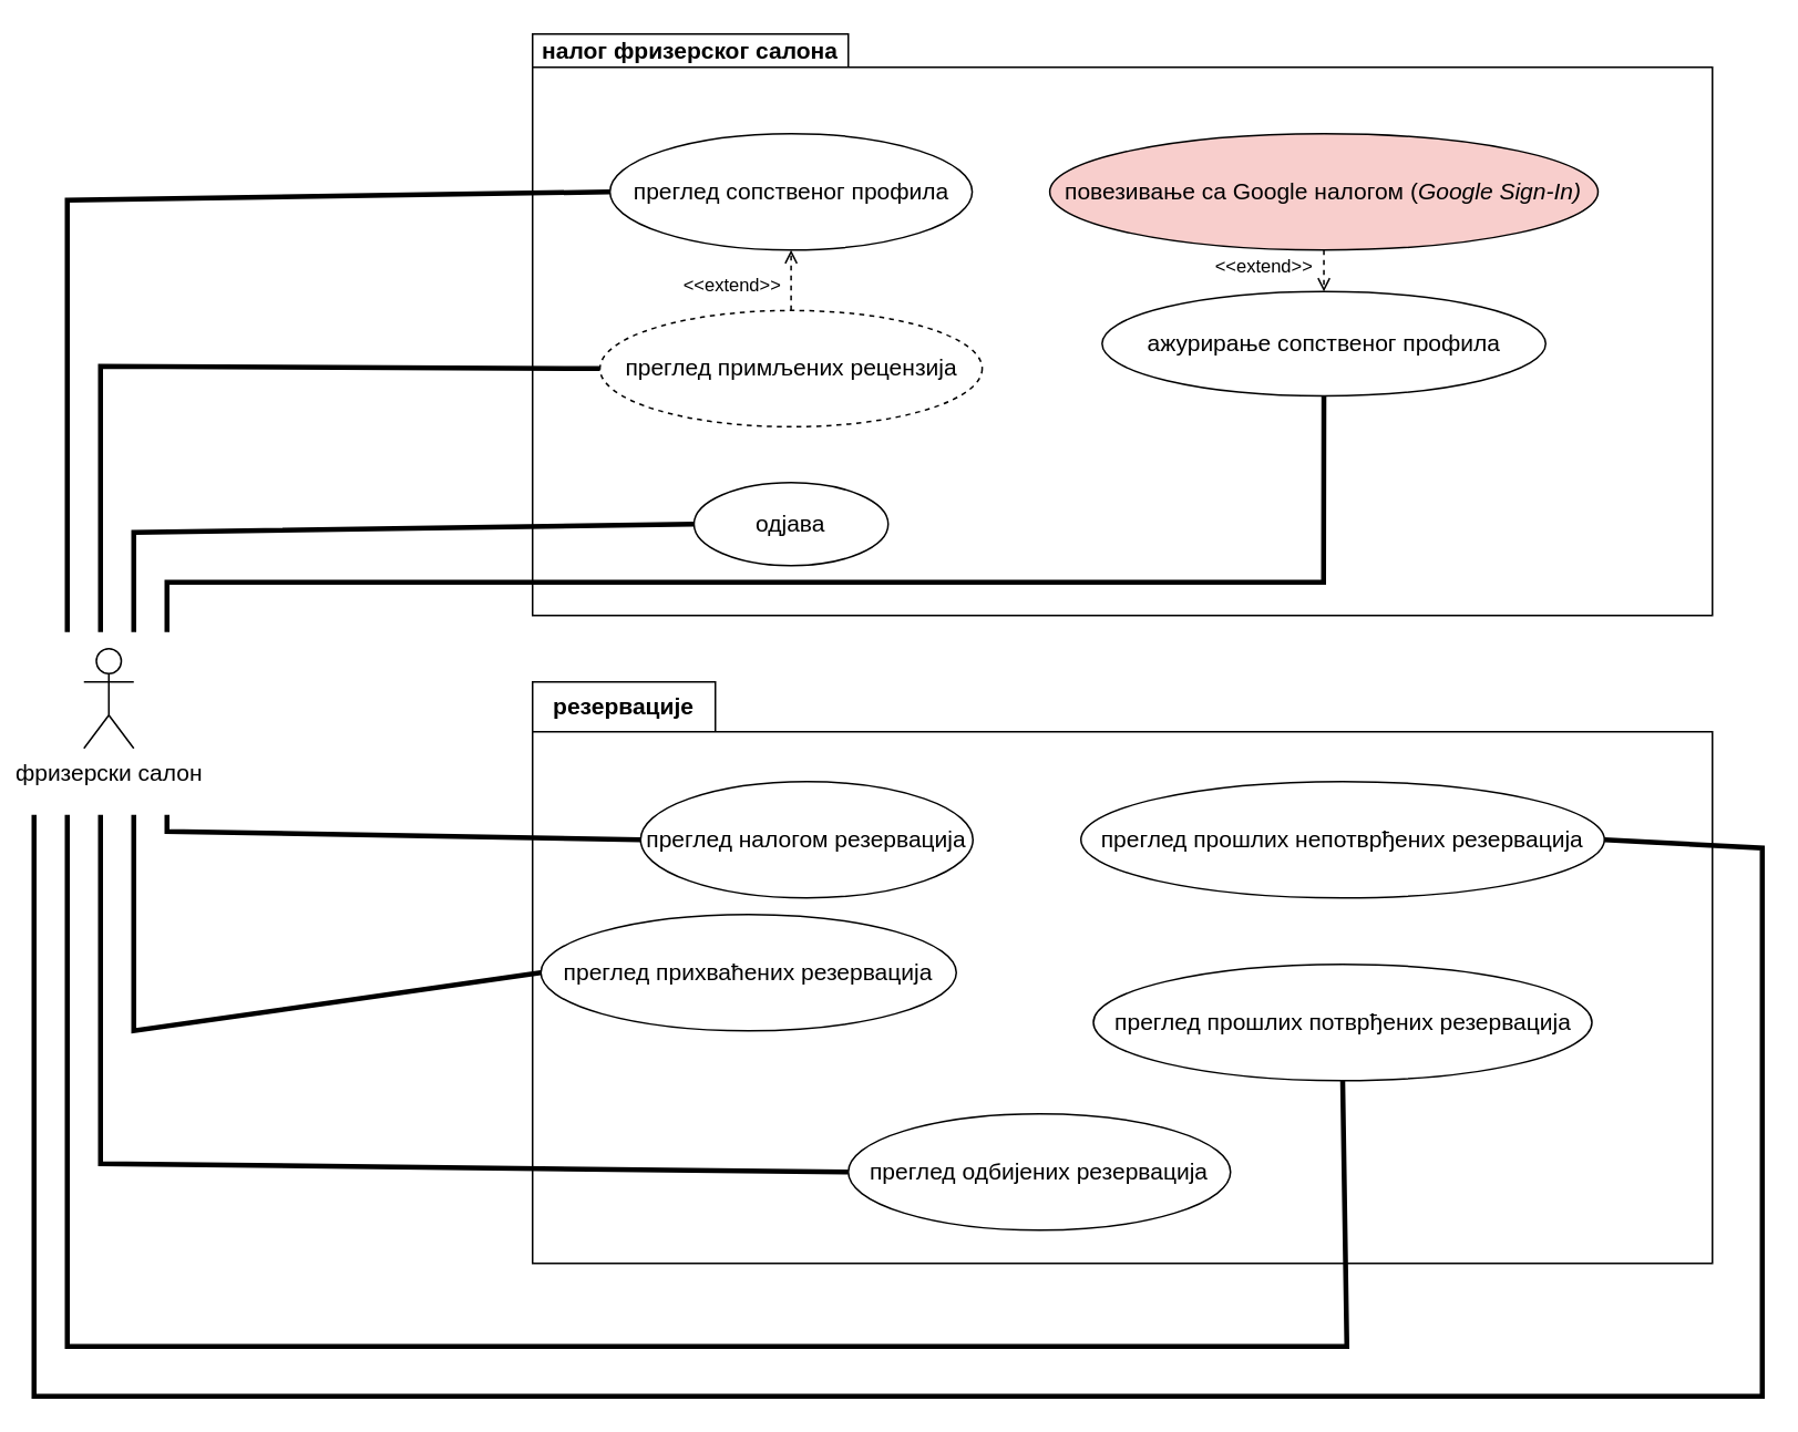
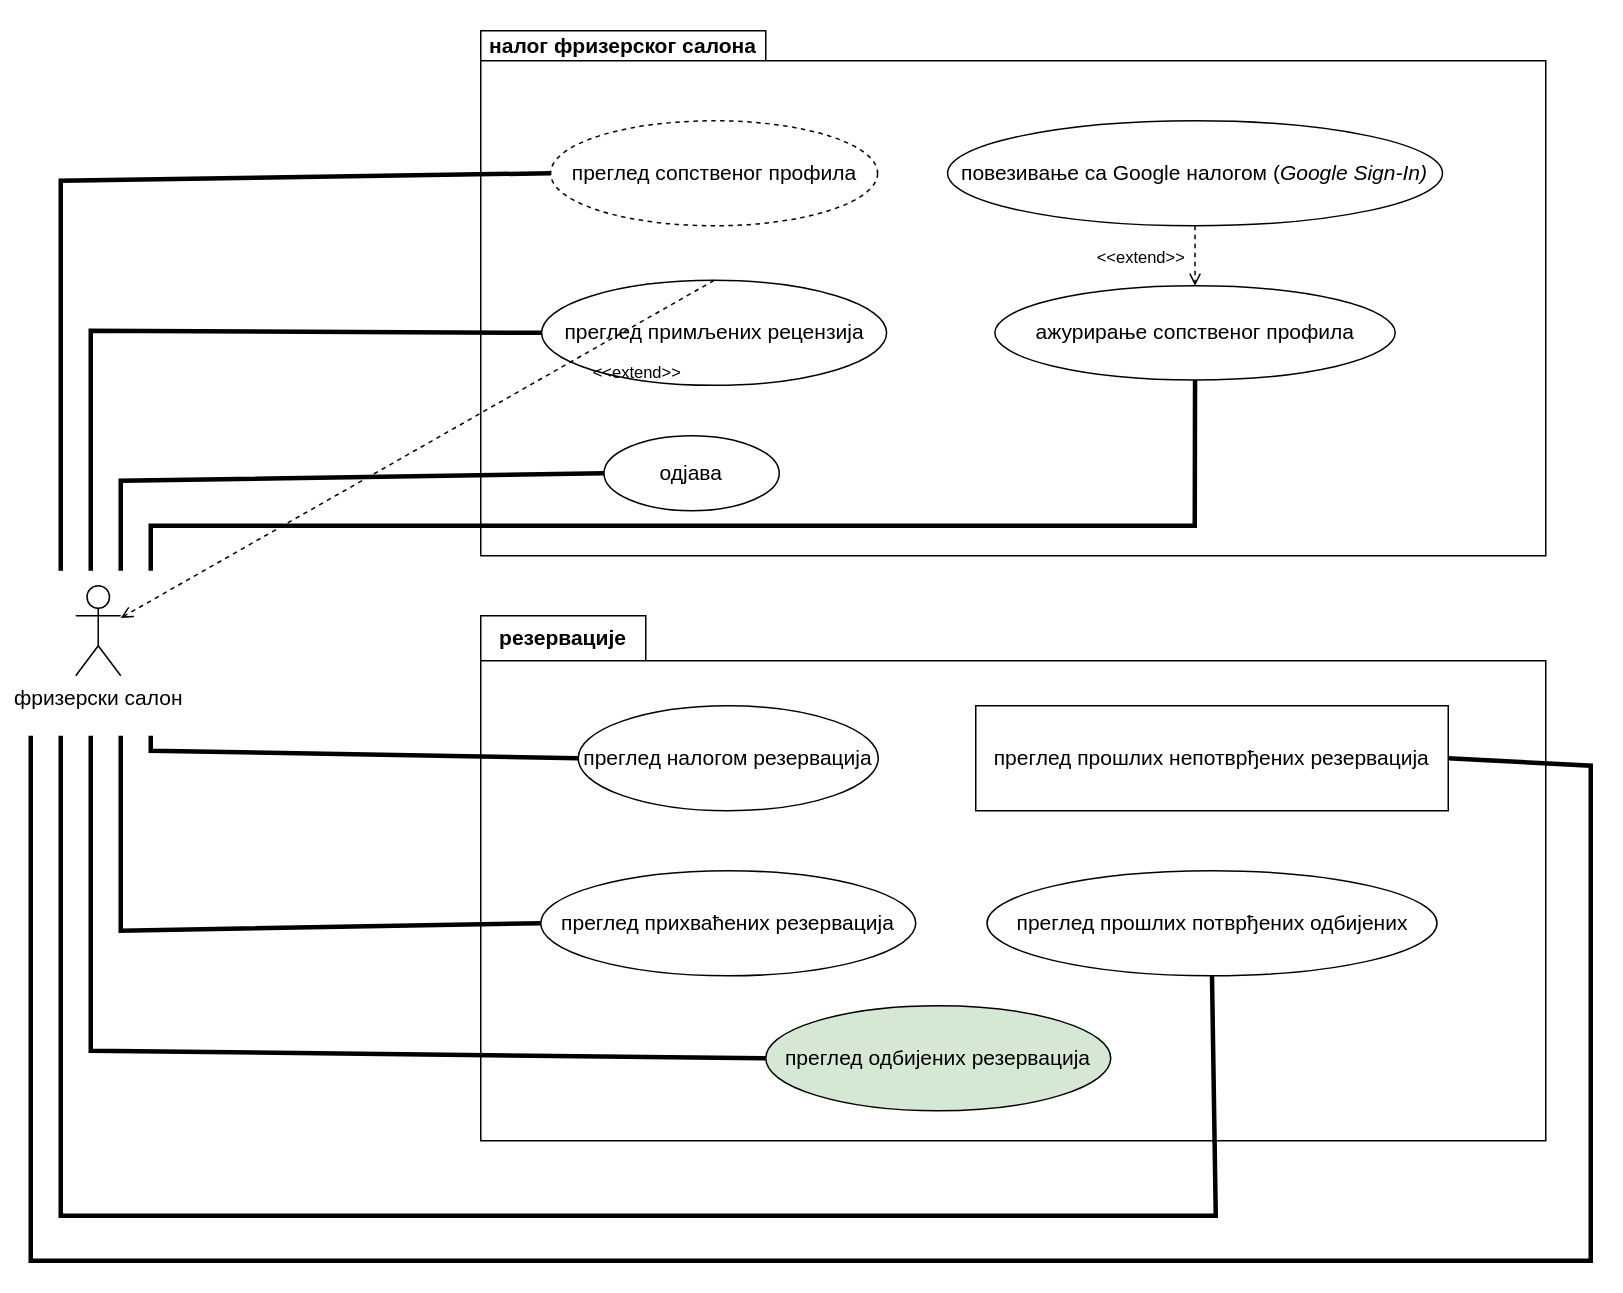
  <mxCell id="0" />
  <mxCell id="1" parent="0" />
  <mxCell id="2" value="&lt;span style=&quot;font-size: 14px;&quot;&gt;фризерски салон&lt;/span&gt;" style="shape=umlActor;verticalLabelPosition=bottom;verticalAlign=top;html=1;outlineConnect=0;" vertex="1" parent="1"><mxGeometry x="50" y="390" width="30" height="60" as="geometry" /></mxCell>
  <mxCell id="3" value="&lt;font style=&quot;font-size: 14px;&quot;&gt;налог фризерског салона&lt;/font&gt;" style="shape=folder;fontStyle=1;tabWidth=190;tabHeight=20;tabPosition=left;html=1;boundedLbl=1;labelInHeader=1;container=1;collapsible=0;whiteSpace=wrap;" vertex="1" parent="1"><mxGeometry x="320" y="20" width="710" height="350" as="geometry" /></mxCell>
  <mxCell id="4" value="" style="html=1;strokeColor=none;resizeWidth=1;resizeHeight=1;fillColor=none;part=1;connectable=0;allowArrows=0;deletable=0;whiteSpace=wrap;" vertex="1" parent="3"><mxGeometry width="710.0" height="320.0" relative="1" as="geometry"><mxPoint y="30" as="offset" /></mxGeometry></mxCell>
- <mxCell id="5" value="&lt;font style=&quot;font-size: 14px;&quot;&gt;преглед сопственог профила&lt;/font&gt;" style="ellipse;whiteSpace=wrap;html=1;" vertex="1" parent="3"><mxGeometry x="46.58" y="60" width="217.99" height="70" as="geometry" /></mxCell>
- <mxCell id="6" value="&lt;font style=&quot;font-size: 14px;&quot;&gt;преглед примљених рецензија&lt;/font&gt;" style="ellipse;whiteSpace=wrap;html=1;dashed=1;" vertex="1" parent="3"><mxGeometry x="40.57" y="166.41" width="230.01" height="70" as="geometry" /></mxCell>
- <mxCell id="7" value="&lt;font style=&quot;font-size: 14px;&quot;&gt;повезивање са Google налогом (&lt;i&gt;Google Sign-In)&lt;/i&gt;&lt;/font&gt;" style="ellipse;whiteSpace=wrap;html=1;fillColor=#f8cecc;" vertex="1" parent="3"><mxGeometry x="311.233" y="60.003" width="329.926" height="70" as="geometry" /></mxCell>
- <mxCell id="8" value="&lt;span style=&quot;font-size: 14px;&quot;&gt;ажурирање сопственог профила&lt;/span&gt;" style="ellipse;whiteSpace=wrap;html=1;" vertex="1" parent="3"><mxGeometry x="342.72" y="155" width="266.95" height="62.82" as="geometry" /></mxCell>
- <mxCell id="9" value="&lt;font style=&quot;font-size: 14px;&quot;&gt;одјава&lt;/font&gt;" style="ellipse;whiteSpace=wrap;html=1;" vertex="1" parent="3"><mxGeometry x="97.15" y="270" width="116.85" height="50" as="geometry" /></mxCell>
+ <mxCell id="5" value="&lt;font style=&quot;font-size: 14px;&quot;&gt;преглед сопственог профила&lt;/font&gt;" style="ellipse;whiteSpace=wrap;html=1;dashed=1;" vertex="1" parent="3"><mxGeometry x="46.58" y="60" width="217.99" height="70" as="geometry" /></mxCell>
+ <mxCell id="6" value="&lt;font style=&quot;font-size: 14px;&quot;&gt;преглед примљених рецензија&lt;/font&gt;" style="ellipse;whiteSpace=wrap;html=1;" vertex="1" parent="3"><mxGeometry x="40.57" y="166.41" width="230.01" height="70" as="geometry" /></mxCell>
+ <mxCell id="7" value="&lt;font style=&quot;font-size: 14px;&quot;&gt;повезивање са Google налогом (&lt;i&gt;Google Sign-In)&lt;/i&gt;&lt;/font&gt;" style="ellipse;whiteSpace=wrap;html=1;" vertex="1" parent="3"><mxGeometry x="311.233" y="60.003" width="329.926" height="70" as="geometry" /></mxCell>
+ <mxCell id="8" value="&lt;span style=&quot;font-size: 14px;&quot;&gt;ажурирање сопственог профила&lt;/span&gt;" style="ellipse;whiteSpace=wrap;html=1;" vertex="1" parent="3"><mxGeometry x="342.72" y="170" width="266.95" height="62.82" as="geometry" /></mxCell>
+ <mxCell id="9" value="&lt;font style=&quot;font-size: 14px;&quot;&gt;одјава&lt;/font&gt;" style="ellipse;whiteSpace=wrap;html=1;" vertex="1" parent="3"><mxGeometry x="82.15" y="270" width="116.85" height="50" as="geometry" /></mxCell>
  <mxCell id="10" value="&amp;lt;&amp;lt;extend&amp;gt;&amp;gt;" style="html=1;verticalAlign=bottom;labelBackgroundColor=none;endArrow=open;endFill=0;dashed=1;rounded=0;exitX=0.5;exitY=1;exitDx=0;exitDy=0;entryX=0.5;entryY=0;entryDx=0;entryDy=0;" edge="1" parent="3" source="7" target="8"><mxGeometry x="0.5" y="-36" width="160" relative="1" as="geometry"><mxPoint x="200" y="190" as="sourcePoint" /><mxPoint x="360" y="190" as="targetPoint" /><mxPoint as="offset" /></mxGeometry></mxCell>
- <mxCell id="11" value="&amp;lt;&amp;lt;extend&amp;gt;&amp;gt;" style="html=1;verticalAlign=bottom;labelBackgroundColor=none;endArrow=open;endFill=0;dashed=1;rounded=0;exitX=0.5;exitY=0;exitDx=0;exitDy=0;entryX=0.5;entryY=1;entryDx=0;entryDy=0;" edge="1" parent="3" source="6" target="5"><mxGeometry x="-0.648" y="36" width="160" relative="1" as="geometry"><mxPoint x="100" y="210" as="sourcePoint" /><mxPoint x="260" y="210" as="targetPoint" /><mxPoint as="offset" /></mxGeometry></mxCell>
+ <mxCell id="11" value="&amp;lt;&amp;lt;extend&amp;gt;&amp;gt;" style="html=1;verticalAlign=bottom;labelBackgroundColor=none;endArrow=open;endFill=0;dashed=1;rounded=0;exitX=0.5;exitY=0;exitDx=0;exitDy=0;" edge="1" parent="3" source="6" target="2"><mxGeometry x="-0.648" y="36" width="160" relative="1" as="geometry"><mxPoint x="100" y="210" as="sourcePoint" /><mxPoint x="260" y="210" as="targetPoint" /><mxPoint as="offset" /></mxGeometry></mxCell>
  <mxCell id="12" value="&lt;font style=&quot;font-size: 14px;&quot;&gt;резервације&lt;/font&gt;" style="shape=folder;fontStyle=1;tabWidth=110;tabHeight=30;tabPosition=left;html=1;boundedLbl=1;labelInHeader=1;container=1;collapsible=0;whiteSpace=wrap;" vertex="1" parent="1"><mxGeometry x="320" y="410" width="710" height="350" as="geometry" /></mxCell>
  <mxCell id="13" value="" style="html=1;strokeColor=none;resizeWidth=1;resizeHeight=1;fillColor=none;part=1;connectable=0;allowArrows=0;deletable=0;whiteSpace=wrap;" vertex="1" parent="12"><mxGeometry width="710" height="320" relative="1" as="geometry"><mxPoint y="30" as="offset" /></mxGeometry></mxCell>
- <mxCell id="14" value="&lt;font style=&quot;font-size: 14px;&quot;&gt;преглед прихваћених резервација&lt;/font&gt;" style="ellipse;whiteSpace=wrap;html=1;" vertex="1" parent="12"><mxGeometry x="5" y="140" width="250" height="70" as="geometry" /></mxCell>
- <mxCell id="15" value="&lt;font style=&quot;font-size: 14px;&quot;&gt;преглед прошлих непотврђених резервација&lt;/font&gt;" style="ellipse;whiteSpace=wrap;html=1;" vertex="1" parent="12"><mxGeometry x="330" y="60" width="315" height="70" as="geometry" /></mxCell>
- <mxCell id="16" value="&lt;font style=&quot;font-size: 14px;&quot;&gt;преглед одбијених резервација&lt;/font&gt;" style="ellipse;whiteSpace=wrap;html=1;" vertex="1" parent="12"><mxGeometry x="190" y="260" width="230" height="70" as="geometry" /></mxCell>
- <mxCell id="17" value="&lt;font style=&quot;font-size: 14px;&quot;&gt;преглед прошлих потврђених резервација&lt;/font&gt;" style="ellipse;whiteSpace=wrap;html=1;" vertex="1" parent="12"><mxGeometry x="337.5" y="170" width="300" height="70" as="geometry" /></mxCell>
+ <mxCell id="14" value="&lt;font style=&quot;font-size: 14px;&quot;&gt;преглед прихваћених резервација&lt;/font&gt;" style="ellipse;whiteSpace=wrap;html=1;" vertex="1" parent="12"><mxGeometry x="40" y="170" width="250" height="70" as="geometry" /></mxCell>
+ <mxCell id="15" value="&lt;font style=&quot;font-size: 14px;&quot;&gt;преглед прошлих непотврђених резервација&lt;/font&gt;" style="whiteSpace=wrap;html=1;rounded=0;" vertex="1" parent="12"><mxGeometry x="330" y="60" width="315" height="70" as="geometry" /></mxCell>
+ <mxCell id="16" value="&lt;font style=&quot;font-size: 14px;&quot;&gt;преглед одбијених резервација&lt;/font&gt;" style="ellipse;whiteSpace=wrap;html=1;fillColor=#d5e8d4;" vertex="1" parent="12"><mxGeometry x="190" y="260" width="230" height="70" as="geometry" /></mxCell>
+ <mxCell id="17" value="&lt;font style=&quot;font-size: 14px;&quot;&gt;преглед прошлих потврђених одбијених&lt;/font&gt;" style="ellipse;whiteSpace=wrap;html=1;" vertex="1" parent="12"><mxGeometry x="337.5" y="170" width="300" height="70" as="geometry" /></mxCell>
  <mxCell id="18" value="&lt;font style=&quot;font-size: 14px;&quot;&gt;преглед налогом резервација&lt;/font&gt;" style="ellipse;whiteSpace=wrap;html=1;" vertex="1" parent="12"><mxGeometry x="65" y="60" width="200" height="70" as="geometry" /></mxCell>
  <mxCell id="19" value="" style="endArrow=none;startArrow=none;endFill=0;startFill=0;endSize=8;html=1;verticalAlign=bottom;labelBackgroundColor=none;strokeWidth=3;rounded=0;entryX=0;entryY=0.5;entryDx=0;entryDy=0;" edge="1" parent="1" target="5"><mxGeometry width="160" relative="1" as="geometry"><mxPoint x="40" y="380" as="sourcePoint" /><mxPoint x="280" y="120" as="targetPoint" /><Array as="points"><mxPoint x="40" y="120" /></Array></mxGeometry></mxCell>
  <mxCell id="20" value="" style="endArrow=none;startArrow=none;endFill=0;startFill=0;endSize=8;html=1;verticalAlign=bottom;labelBackgroundColor=none;strokeWidth=3;rounded=0;entryX=0;entryY=0.5;entryDx=0;entryDy=0;" edge="1" parent="1" target="6"><mxGeometry width="160" relative="1" as="geometry"><mxPoint x="60" y="380" as="sourcePoint" /><mxPoint x="260" y="220" as="targetPoint" /><Array as="points"><mxPoint x="60" y="220" /></Array></mxGeometry></mxCell>
  <mxCell id="21" value="" style="endArrow=none;startArrow=none;endFill=0;startFill=0;endSize=8;html=1;verticalAlign=bottom;labelBackgroundColor=none;strokeWidth=3;rounded=0;entryX=0;entryY=0.5;entryDx=0;entryDy=0;" edge="1" parent="1" target="9"><mxGeometry width="160" relative="1" as="geometry"><mxPoint x="80" y="380" as="sourcePoint" /><mxPoint x="210" y="320" as="targetPoint" /><Array as="points"><mxPoint x="80" y="320" /></Array></mxGeometry></mxCell>
  <mxCell id="22" value="" style="endArrow=none;startArrow=none;endFill=0;startFill=0;endSize=8;html=1;verticalAlign=bottom;labelBackgroundColor=none;strokeWidth=3;rounded=0;entryX=0.5;entryY=1;entryDx=0;entryDy=0;" edge="1" parent="1" target="8"><mxGeometry width="160" relative="1" as="geometry"><mxPoint x="100" y="380" as="sourcePoint" /><mxPoint x="190" y="360" as="targetPoint" /><Array as="points"><mxPoint x="100" y="350" /><mxPoint x="796" y="350" /></Array></mxGeometry></mxCell>
  <mxCell id="23" value="" style="endArrow=none;startArrow=none;endFill=0;startFill=0;endSize=8;html=1;verticalAlign=bottom;labelBackgroundColor=none;strokeWidth=3;rounded=0;entryX=0;entryY=0.5;entryDx=0;entryDy=0;" edge="1" parent="1" target="18"><mxGeometry width="160" relative="1" as="geometry"><mxPoint x="100" y="490" as="sourcePoint" /><mxPoint x="450" y="510" as="targetPoint" /><Array as="points"><mxPoint x="100" y="500" /></Array></mxGeometry></mxCell>
  <mxCell id="24" value="" style="endArrow=none;startArrow=none;endFill=0;startFill=0;endSize=8;html=1;verticalAlign=bottom;labelBackgroundColor=none;strokeWidth=3;rounded=0;entryX=0;entryY=0.5;entryDx=0;entryDy=0;" edge="1" parent="1" target="14"><mxGeometry width="160" relative="1" as="geometry"><mxPoint x="80" y="490" as="sourcePoint" /><mxPoint x="380" y="610" as="targetPoint" /><Array as="points"><mxPoint x="80" y="620" /></Array></mxGeometry></mxCell>
  <mxCell id="25" value="" style="endArrow=none;startArrow=none;endFill=0;startFill=0;endSize=8;html=1;verticalAlign=bottom;labelBackgroundColor=none;strokeWidth=3;rounded=0;entryX=0;entryY=0.5;entryDx=0;entryDy=0;" edge="1" parent="1" target="16"><mxGeometry width="160" relative="1" as="geometry"><mxPoint x="60" y="490" as="sourcePoint" /><mxPoint x="300" y="540" as="targetPoint" /><Array as="points"><mxPoint x="60" y="700" /></Array></mxGeometry></mxCell>
  <mxCell id="26" value="" style="endArrow=none;startArrow=none;endFill=0;startFill=0;endSize=8;html=1;verticalAlign=bottom;labelBackgroundColor=none;strokeWidth=3;rounded=0;entryX=0.5;entryY=1;entryDx=0;entryDy=0;" edge="1" parent="1" target="17"><mxGeometry width="160" relative="1" as="geometry"><mxPoint x="40" y="490" as="sourcePoint" /><mxPoint x="370" y="580" as="targetPoint" /><Array as="points"><mxPoint x="40" y="810" /><mxPoint x="810" y="810" /></Array></mxGeometry></mxCell>
  <mxCell id="27" value="" style="endArrow=none;startArrow=none;endFill=0;startFill=0;endSize=8;html=1;verticalAlign=bottom;labelBackgroundColor=none;strokeWidth=3;rounded=0;entryX=1;entryY=0.5;entryDx=0;entryDy=0;" edge="1" parent="1" target="15"><mxGeometry width="160" relative="1" as="geometry"><mxPoint x="20" y="490" as="sourcePoint" /><mxPoint x="1120" y="680" as="targetPoint" /><Array as="points"><mxPoint x="20" y="840" /><mxPoint x="1060" y="840" /><mxPoint x="1060" y="510" /></Array></mxGeometry></mxCell>
